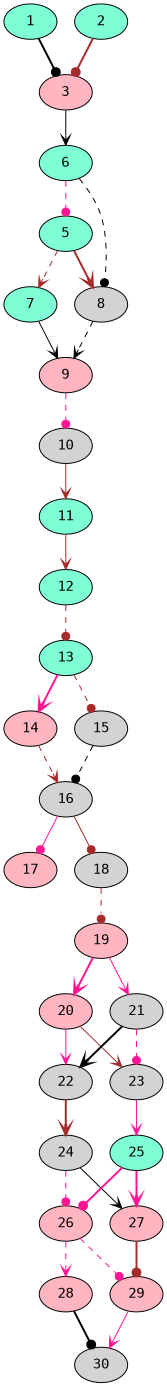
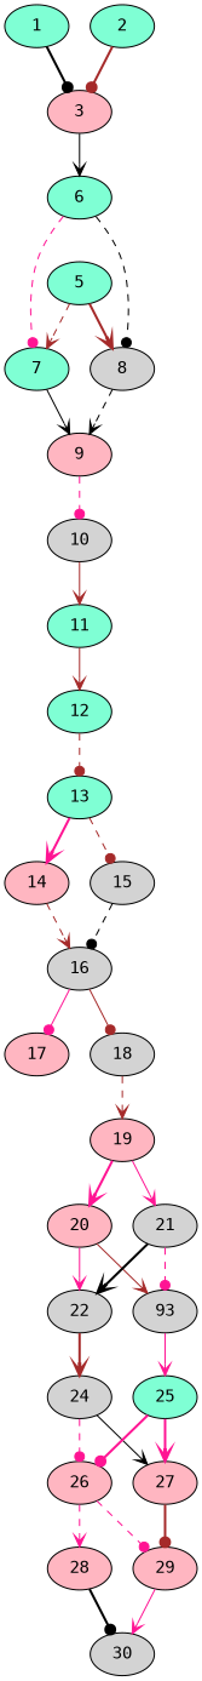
  digraph {
    fontname="DejaVu Sans Mono"
    node [alpha=0.07 fillcolor=lightpink fontname="DejaVu Sans Mono" style=filled]
    edge [arrowhead=vee color=deeppink fontname="DejaVu Sans Mono" style=dashed]
    1 [expect_size=48461824 fillcolor=aquamarine]
    3 [alpha=0.05 expect_size=32901120]
    6 [alpha=0.16 expect_size=35084288 fillcolor=aquamarine]
    7 [alpha=0.02 expect_size=9903104 fillcolor=aquamarine]
    8 [alpha=0.16 expect_size=47796224 fillcolor=lightgrey]
    5 [alpha=0.16 expect_size=35257344 fillcolor=aquamarine]
    2 [alpha=0.20 expect_size=22387712 fillcolor=aquamarine]
    9 [alpha=0.15 expect_size=50083840]
    10 [alpha=0.14 expect_size=28089344 fillcolor=lightgrey]
    11 [alpha=0.04 expect_size=28750848 fillcolor=aquamarine]
    12 [alpha=0.09 expect_size=44336128 fillcolor=aquamarine]
    13 [alpha=0.00 expect_size=43529216 fillcolor=aquamarine]
    14 [alpha=0.06 expect_size=7005184]
    15 [alpha=0.05 expect_size=48342016 fillcolor=lightgrey]
    16 [alpha=0.13 expect_size=38264832 fillcolor=lightgrey]
    17 [alpha=0.00 expect_size=28694528]
    18 [alpha=0.17 expect_size=32455680 fillcolor=lightgrey]
    19 [expect_size=24125440]
    20 [alpha=0.15 expect_size=12496896]
    21 [alpha=0.01 expect_size=45528064 fillcolor=lightgrey]
    22 [alpha=0.14 expect_size=8713216 fillcolor=lightgrey]
-   23 [alpha=0.20 expect_size=29617152 fillcolor=lightgrey]
+   23 [alpha=0.20 expect_size=29617152 fillcolor=lightgrey label=93]
    24 [alpha=0.03 expect_size=30183424 fillcolor=lightgrey]
    25 [alpha=0.19 expect_size=44134400 fillcolor=aquamarine]
    26 [expect_size=9363456]
    27 [alpha=0.17 expect_size=39545856]
    28 [alpha=0.06 expect_size=40546304]
    29 [alpha=0.14 expect_size=32346112]
    30 [alpha=0.11 expect_size=48849920 fillcolor=lightgrey]
    1 -> 3 [arrowhead=dot color=black style=bold]
    3 -> 6 [color=black style=solid]
-   6 -> 5 [arrowhead=dot]
+   6 -> 7 [arrowhead=dot]
    6 -> 8 [arrowhead=dot color=black]
    7 -> 9 [color=black style=solid]
    8 -> 9 [color=black]
    5 -> 7 [color=brown]
    5 -> 8 [color=brown style=bold]
    2 -> 3 [arrowhead=dot color=brown style=bold]
    9 -> 10 [arrowhead=dot]
    10 -> 11 [color=brown style=solid]
    11 -> 12 [color=brown style=solid]
    12 -> 13 [arrowhead=dot color=brown]
    13 -> 14 [style=bold]
    13 -> 15 [arrowhead=dot color=brown]
    14 -> 16 [color=brown]
    15 -> 16 [arrowhead=dot color=black]
    16 -> 17 [arrowhead=dot style=solid]
    16 -> 18 [arrowhead=dot color=brown style=solid]
-   18 -> 19 [arrowhead=dot color=brown]
+   18 -> 19 [color=brown]
    19 -> 20 [style=bold]
    19 -> 21 [style=solid]
    20 -> 22 [style=solid]
    20 -> 23 [color=brown style=solid]
    21 -> 22 [color=black style=bold]
    21 -> 23 [arrowhead=dot]
    22 -> 24 [color=brown style=bold]
    23 -> 25 [style=solid]
    24 -> 26 [arrowhead=dot]
    24 -> 27 [color=black style=solid]
    25 -> 26 [arrowhead=dot style=bold]
    25 -> 27 [style=bold]
    26 -> 28
    26 -> 29 [arrowhead=dot]
    27 -> 29 [arrowhead=dot color=brown style=bold]
    28 -> 30 [arrowhead=dot color=black style=bold]
    29 -> 30 [style=solid]
  }
